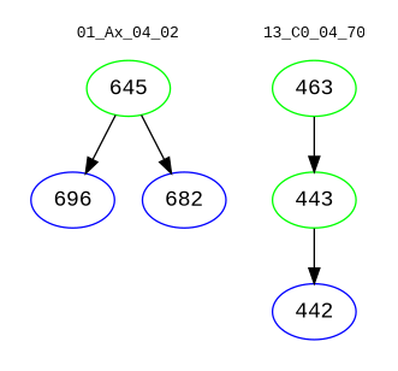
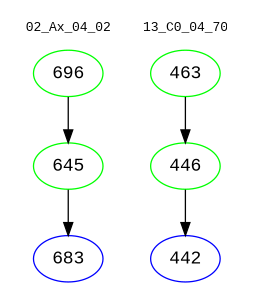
  digraph {
    fontname="Liberation Mono"
    node [color=green fontname="Liberation Mono"]
    edge [color=black fontname="Liberation Mono"]
-   n1 [color=blue label=696]
+   n1 [label=696]
    n2 [label=645]
-   n3 [color=blue label=682]
+   n3 [color=blue label=683]
    n4 [label=463]
-   n5 [label=443]
+   n5 [label=446]
    n6 [color=blue label=442]
    subgraph cluster_1 {
      color=white
      fontsize=10
-     label="01_Ax_04_02"
+     label="02_Ax_04_02"
      n1
      n2
      n3
    }
    subgraph cluster_2 {
      color=white
      fontsize=10
      label="13_C0_04_70"
      n4
      n5
      n6
    }
-   n2 -> n1
+   n1 -> n2
    n2 -> n3
    n4 -> n5
    n5 -> n6
  }
